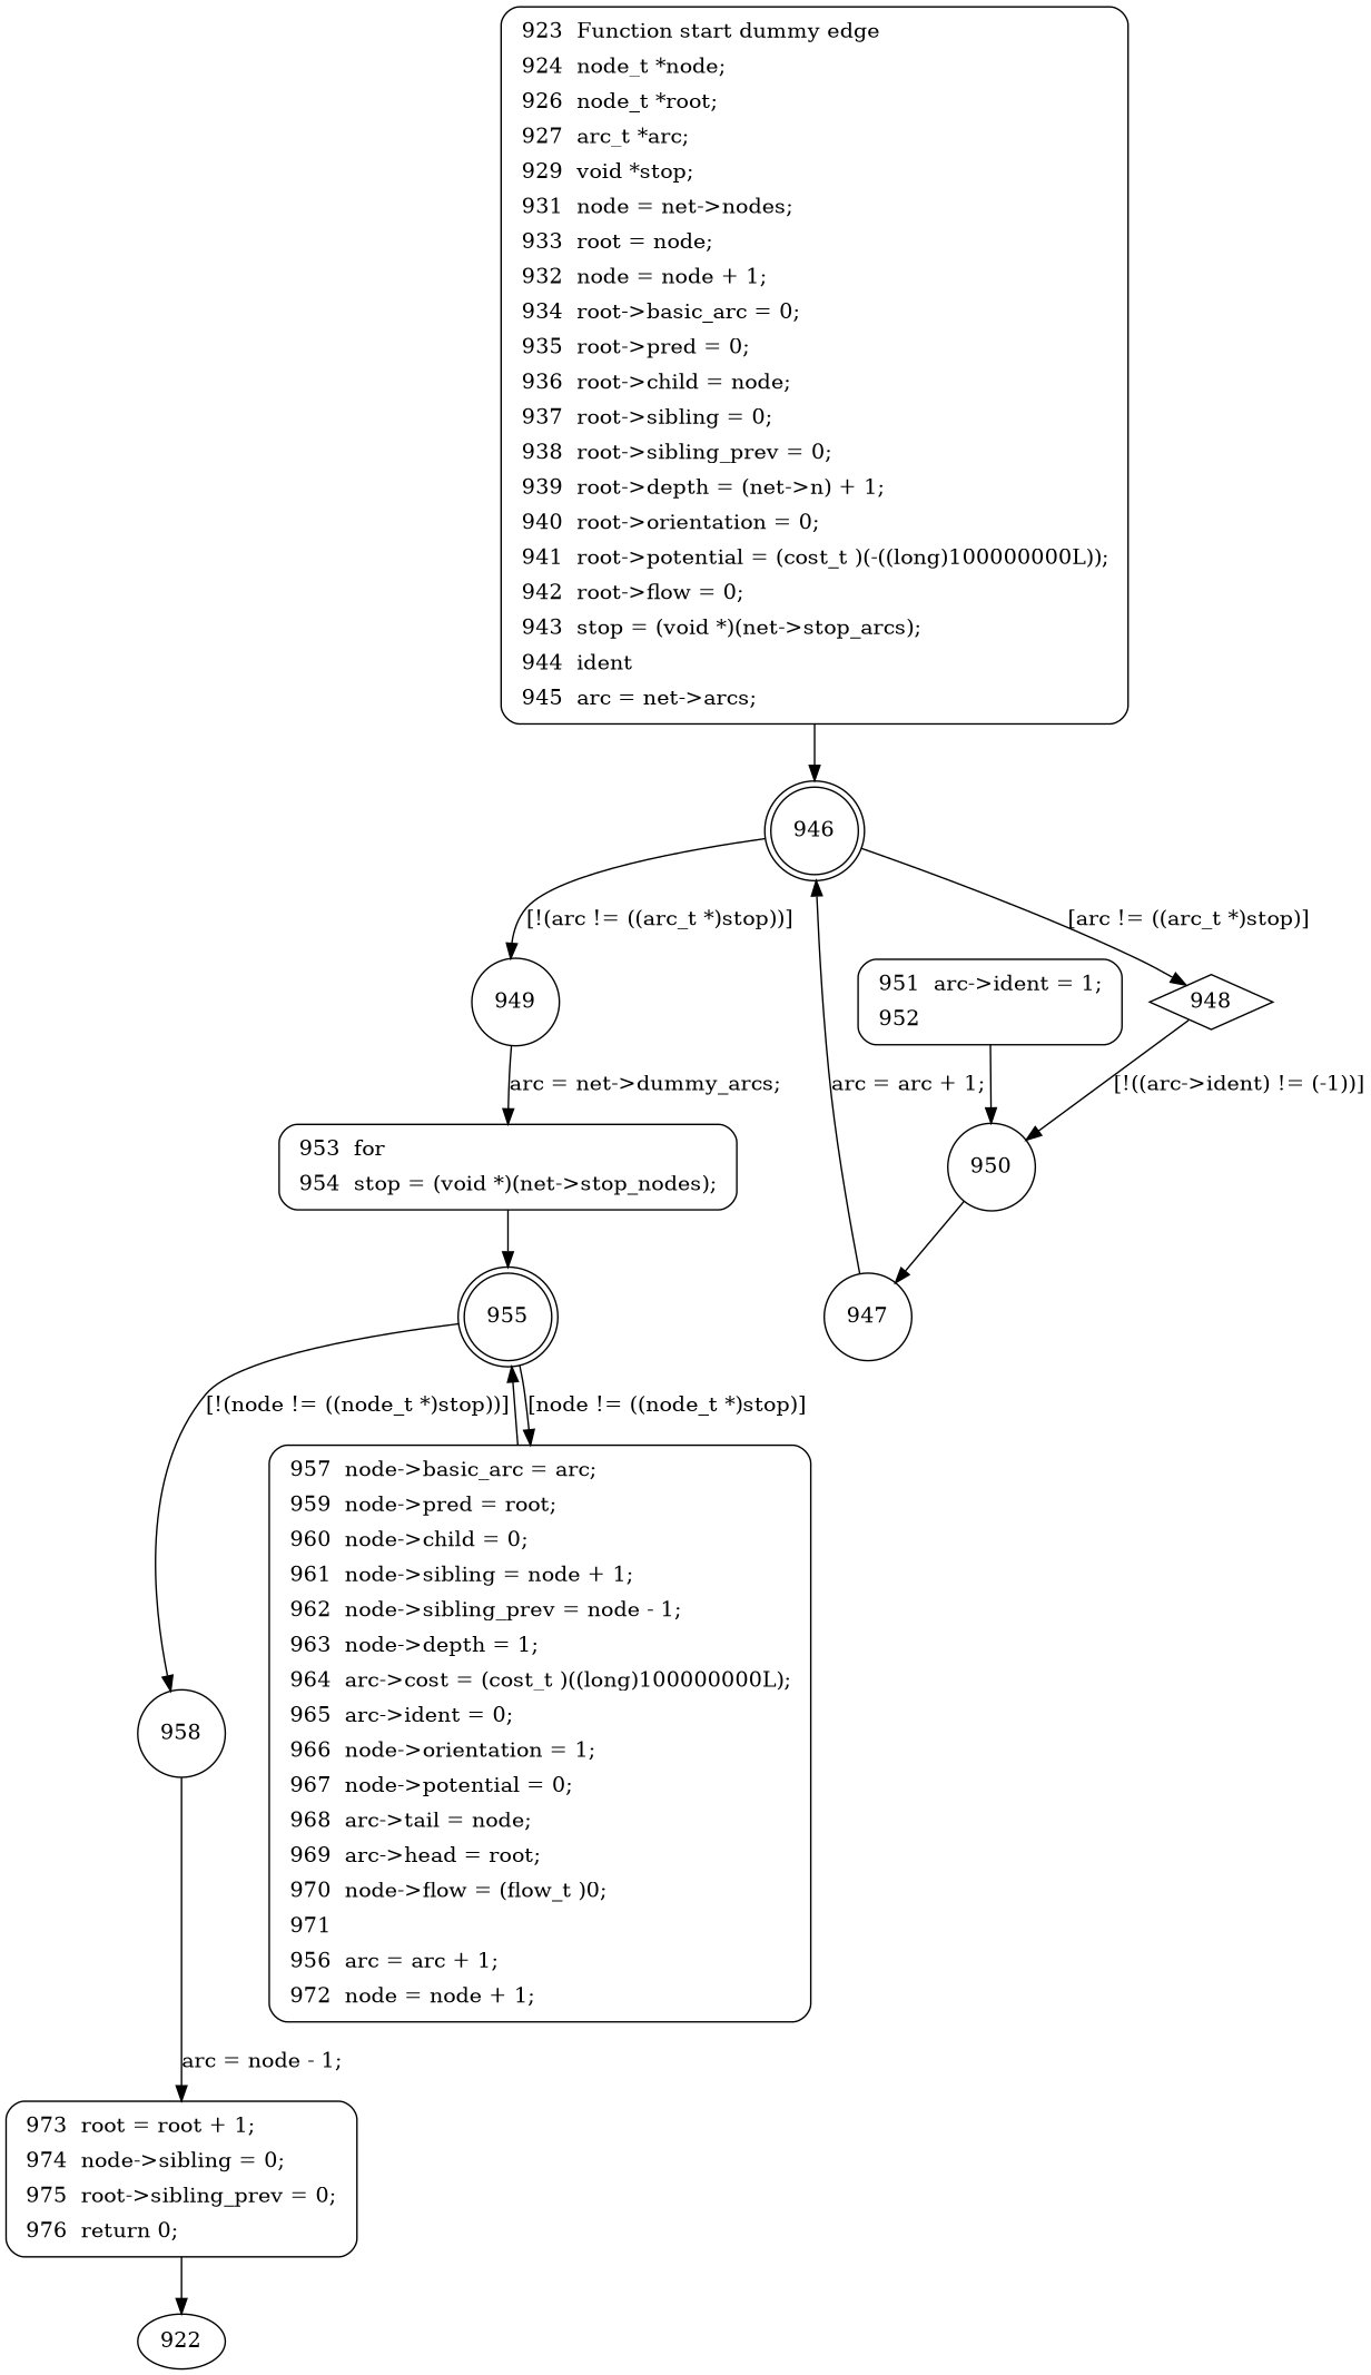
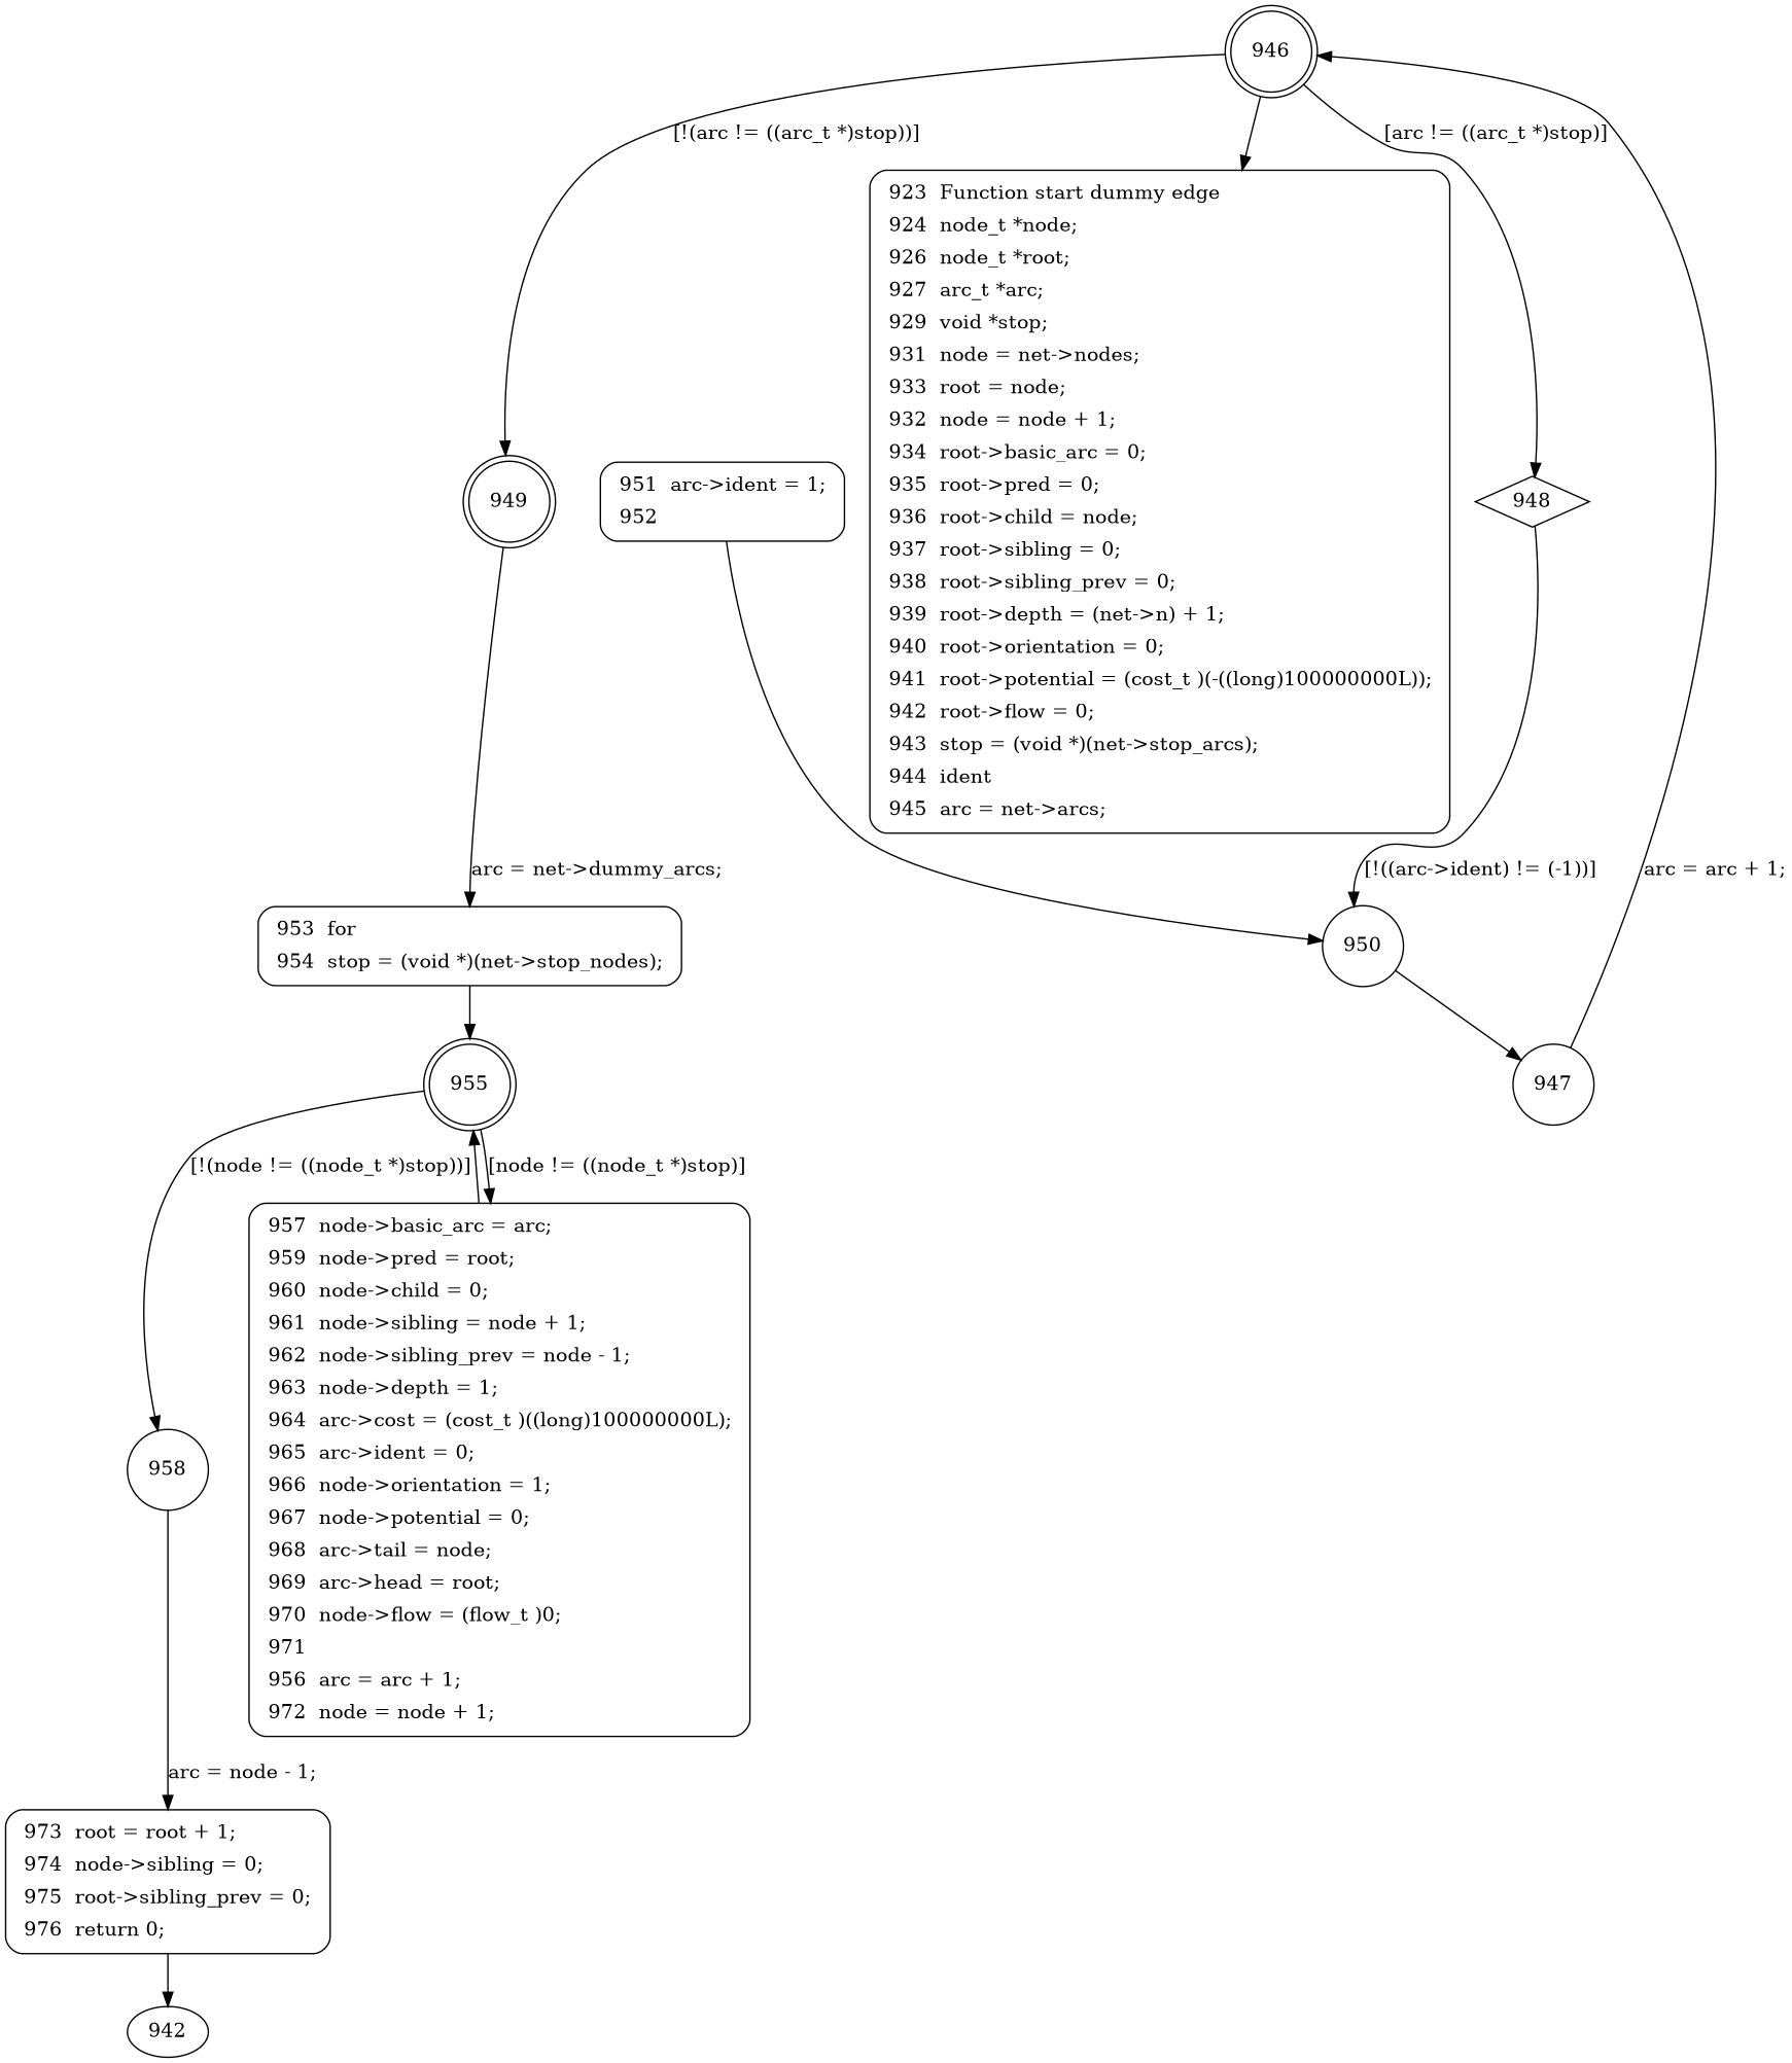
  digraph {
    fontname="DejaVu Serif"
    node [fontname="DejaVu Serif" shape=Mrecord]
    edge [fontname="DejaVu Serif"]
    946 [shape=doublecircle]
-   949 [shape=circle]
+   949 [shape=doublecircle]
    948 [shape=diamond]
    n4 [fillcolor=white label=<<table border="0" cellborder="0" cellpadding="3" bgcolor="white"><tr><td align="right">953</td><td align="left">for</td></tr><tr><td align="right">954</td><td align="left">stop = (void *)(net-&gt;stop_nodes);</td></tr></table>> penwidth=1 style="filled,bold"]
    950 [shape=circle]
    955 [shape=doublecircle]
    947 [shape=circle]
    n8 [fillcolor=white label=<<table border="0" cellborder="0" cellpadding="3" bgcolor="white"><tr><td align="right">951</td><td align="left">arc-&gt;ident = 1;</td></tr><tr><td align="right">952</td><td align="left"></td></tr></table>> penwidth=1 style="filled,bold"]
    958 [shape=circle]
    n10 [fillcolor=white label=<<table border="0" cellborder="0" cellpadding="3" bgcolor="white"><tr><td align="right">957</td><td align="left">node-&gt;basic_arc = arc;</td></tr><tr><td align="right">959</td><td align="left">node-&gt;pred = root;</td></tr><tr><td align="right">960</td><td align="left">node-&gt;child = 0;</td></tr><tr><td align="right">961</td><td align="left">node-&gt;sibling = node + 1;</td></tr><tr><td align="right">962</td><td align="left">node-&gt;sibling_prev = node - 1;</td></tr><tr><td align="right">963</td><td align="left">node-&gt;depth = 1;</td></tr><tr><td align="right">964</td><td align="left">arc-&gt;cost = (cost_t )((long)100000000L);</td></tr><tr><td align="right">965</td><td align="left">arc-&gt;ident = 0;</td></tr><tr><td align="right">966</td><td align="left">node-&gt;orientation = 1;</td></tr><tr><td align="right">967</td><td align="left">node-&gt;potential = 0;</td></tr><tr><td align="right">968</td><td align="left">arc-&gt;tail = node;</td></tr><tr><td align="right">969</td><td align="left">arc-&gt;head = root;</td></tr><tr><td align="right">970</td><td align="left">node-&gt;flow = (flow_t )0;</td></tr><tr><td align="right">971</td><td align="left"></td></tr><tr><td align="right">956</td><td align="left">arc = arc + 1;</td></tr><tr><td align="right">972</td><td align="left">node = node + 1;</td></tr></table>> penwidth=1 style="filled,bold"]
    n11 [fillcolor=white label=<<table border="0" cellborder="0" cellpadding="3" bgcolor="white"><tr><td align="right">973</td><td align="left">root = root + 1;</td></tr><tr><td align="right">974</td><td align="left">node-&gt;sibling = 0;</td></tr><tr><td align="right">975</td><td align="left">root-&gt;sibling_prev = 0;</td></tr><tr><td align="right">976</td><td align="left">return 0;</td></tr></table>> penwidth=1 style="filled,bold"]
-   922 [shape=""]
+   922 [label=942 shape=""]
    n13 [fillcolor=white label=<<table border="0" cellborder="0" cellpadding="3" bgcolor="white"><tr><td align="right">923</td><td align="left">Function start dummy edge</td></tr><tr><td align="right">924</td><td align="left">node_t *node;</td></tr><tr><td align="right">926</td><td align="left">node_t *root;</td></tr><tr><td align="right">927</td><td align="left">arc_t *arc;</td></tr><tr><td align="right">929</td><td align="left">void *stop;</td></tr><tr><td align="right">931</td><td align="left">node = net-&gt;nodes;</td></tr><tr><td align="right">933</td><td align="left">root = node;</td></tr><tr><td align="right">932</td><td align="left">node = node + 1;</td></tr><tr><td align="right">934</td><td align="left">root-&gt;basic_arc = 0;</td></tr><tr><td align="right">935</td><td align="left">root-&gt;pred = 0;</td></tr><tr><td align="right">936</td><td align="left">root-&gt;child = node;</td></tr><tr><td align="right">937</td><td align="left">root-&gt;sibling = 0;</td></tr><tr><td align="right">938</td><td align="left">root-&gt;sibling_prev = 0;</td></tr><tr><td align="right">939</td><td align="left">root-&gt;depth = (net-&gt;n) + 1;</td></tr><tr><td align="right">940</td><td align="left">root-&gt;orientation = 0;</td></tr><tr><td align="right">941</td><td align="left">root-&gt;potential = (cost_t )(-((long)100000000L));</td></tr><tr><td align="right">942</td><td align="left">root-&gt;flow = 0;</td></tr><tr><td align="right">943</td><td align="left">stop = (void *)(net-&gt;stop_arcs);</td></tr><tr><td align="right">944</td><td align="left">ident</td></tr><tr><td align="right">945</td><td align="left">arc = net-&gt;arcs;</td></tr></table>> penwidth=1 style="filled,bold"]
    946 -> 949 [label="[!(arc != ((arc_t *)stop))]"]
    946 -> 948 [label="[arc != ((arc_t *)stop)]"]
    949 -> n4 [label="arc = net->dummy_arcs;"]
    948 -> 950 [label="[!((arc->ident) != (-1))]"]
    n4 -> 955
    950 -> 947
    955 -> 958 [label="[!(node != ((node_t *)stop))]"]
    955 -> n10 [label="[node != ((node_t *)stop)]"]
    947 -> 946 [label="arc = arc + 1;"]
    n8 -> 950
    958 -> n11 [label="arc = node - 1;"]
    n10 -> 955
    n11 -> 922
-   n13 -> 946
+   946 -> n13
  }
